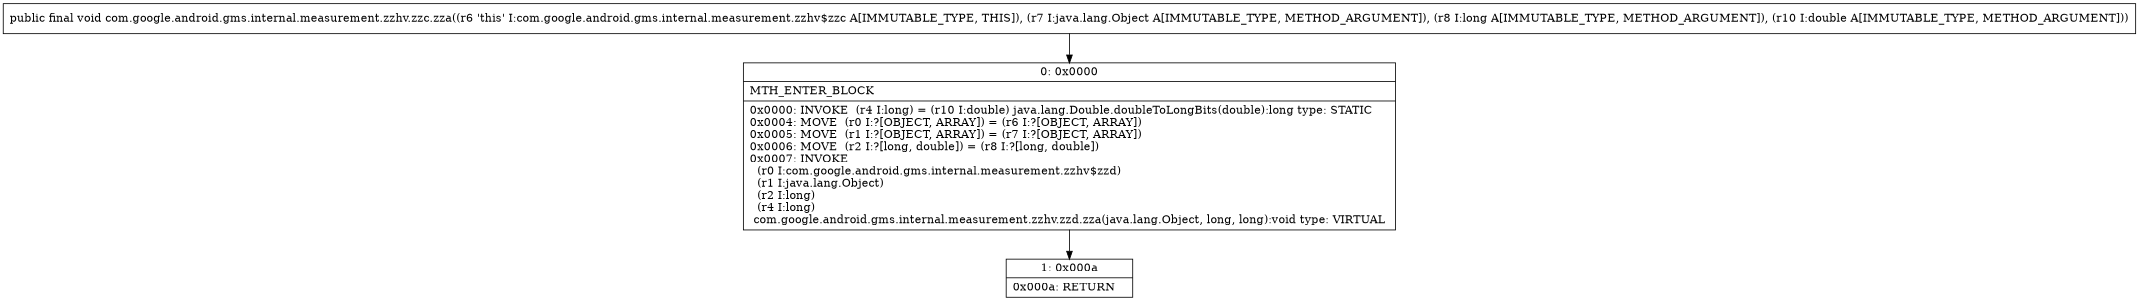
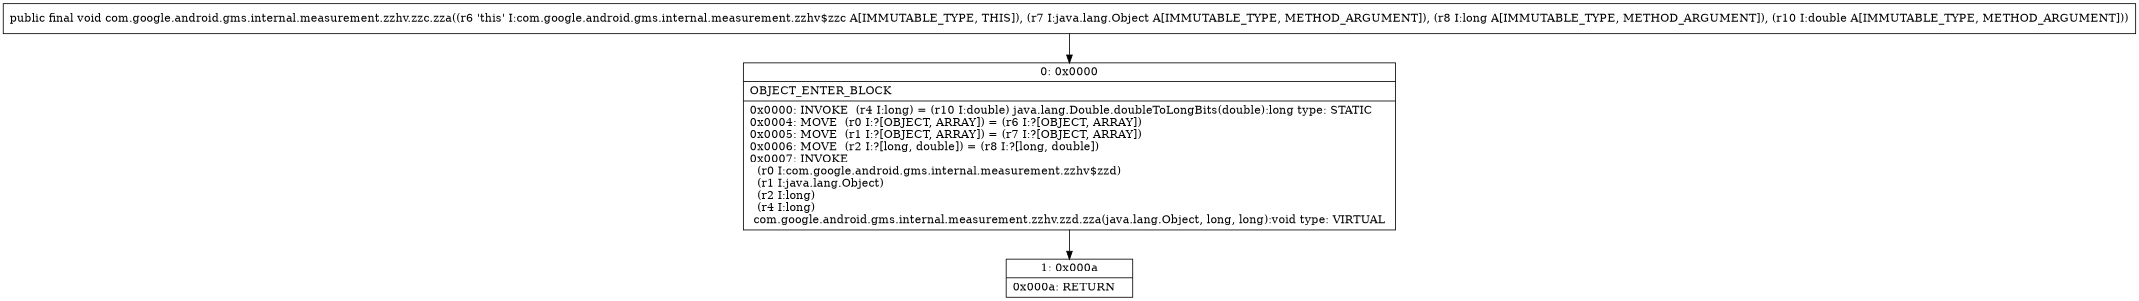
  digraph {
    node [shape=record]
-   n1 [label="{0\:\ 0x0000|MTH_ENTER_BLOCK\l|0x0000: INVOKE  (r4 I:long) = (r10 I:double) java.lang.Double.doubleToLongBits(double):long type: STATIC \l0x0004: MOVE  (r0 I:?[OBJECT, ARRAY]) = (r6 I:?[OBJECT, ARRAY]) \l0x0005: MOVE  (r1 I:?[OBJECT, ARRAY]) = (r7 I:?[OBJECT, ARRAY]) \l0x0006: MOVE  (r2 I:?[long, double]) = (r8 I:?[long, double]) \l0x0007: INVOKE  \l  (r0 I:com.google.android.gms.internal.measurement.zzhv$zzd)\l  (r1 I:java.lang.Object)\l  (r2 I:long)\l  (r4 I:long)\l com.google.android.gms.internal.measurement.zzhv.zzd.zza(java.lang.Object, long, long):void type: VIRTUAL \l}"]
+   n1 [label="{0\:\ 0x0000|OBJECT_ENTER_BLOCK\l|0x0000: INVOKE  (r4 I:long) = (r10 I:double) java.lang.Double.doubleToLongBits(double):long type: STATIC \l0x0004: MOVE  (r0 I:?[OBJECT, ARRAY]) = (r6 I:?[OBJECT, ARRAY]) \l0x0005: MOVE  (r1 I:?[OBJECT, ARRAY]) = (r7 I:?[OBJECT, ARRAY]) \l0x0006: MOVE  (r2 I:?[long, double]) = (r8 I:?[long, double]) \l0x0007: INVOKE  \l  (r0 I:com.google.android.gms.internal.measurement.zzhv$zzd)\l  (r1 I:java.lang.Object)\l  (r2 I:long)\l  (r4 I:long)\l com.google.android.gms.internal.measurement.zzhv.zzd.zza(java.lang.Object, long, long):void type: VIRTUAL \l}"]
    n2 [label="{1\:\ 0x000a|0x000a: RETURN   \l}"]
    n3 [label="{public final void com.google.android.gms.internal.measurement.zzhv.zzc.zza((r6 'this' I:com.google.android.gms.internal.measurement.zzhv$zzc A[IMMUTABLE_TYPE, THIS]), (r7 I:java.lang.Object A[IMMUTABLE_TYPE, METHOD_ARGUMENT]), (r8 I:long A[IMMUTABLE_TYPE, METHOD_ARGUMENT]), (r10 I:double A[IMMUTABLE_TYPE, METHOD_ARGUMENT])) }"]
    n1 -> n2
    n3 -> n1
  }
